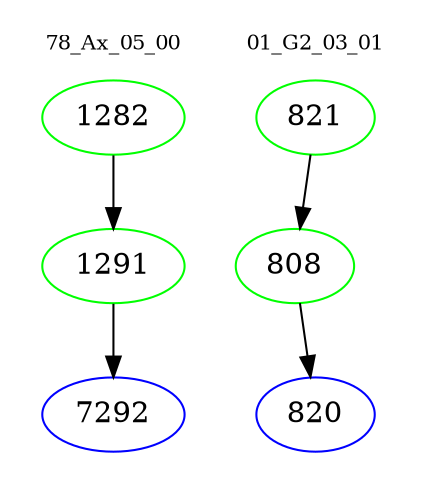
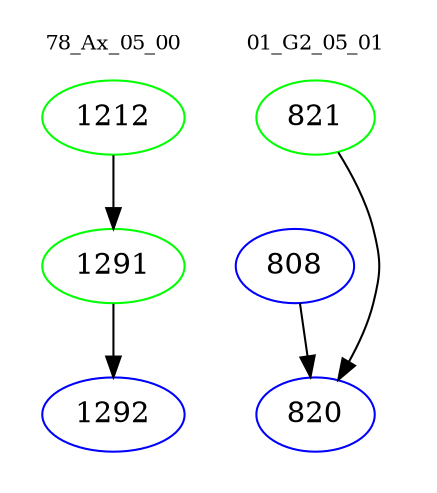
  digraph {
    node [color=green]
    edge [color=black]
-   n1 [label=1282]
+   n1 [label=1212]
    n2 [label=1291]
-   n3 [color=blue label=7292]
+   n3 [color=blue label=1292]
    n4 [label=821]
-   n5 [label=808]
+   n5 [color=blue label=808]
    n6 [color=blue label=820]
    subgraph cluster_1 {
      color=white
      fontsize=10
      label="78_Ax_05_00"
      n1
      n2
      n3
    }
    subgraph cluster_2 {
      color=white
      fontsize=10
-     label="01_G2_03_01"
+     label="01_G2_05_01"
      n4
      n5
      n6
    }
    n1 -> n2
    n2 -> n3
-   n4 -> n5
+   n4 -> n6
    n5 -> n6
  }
